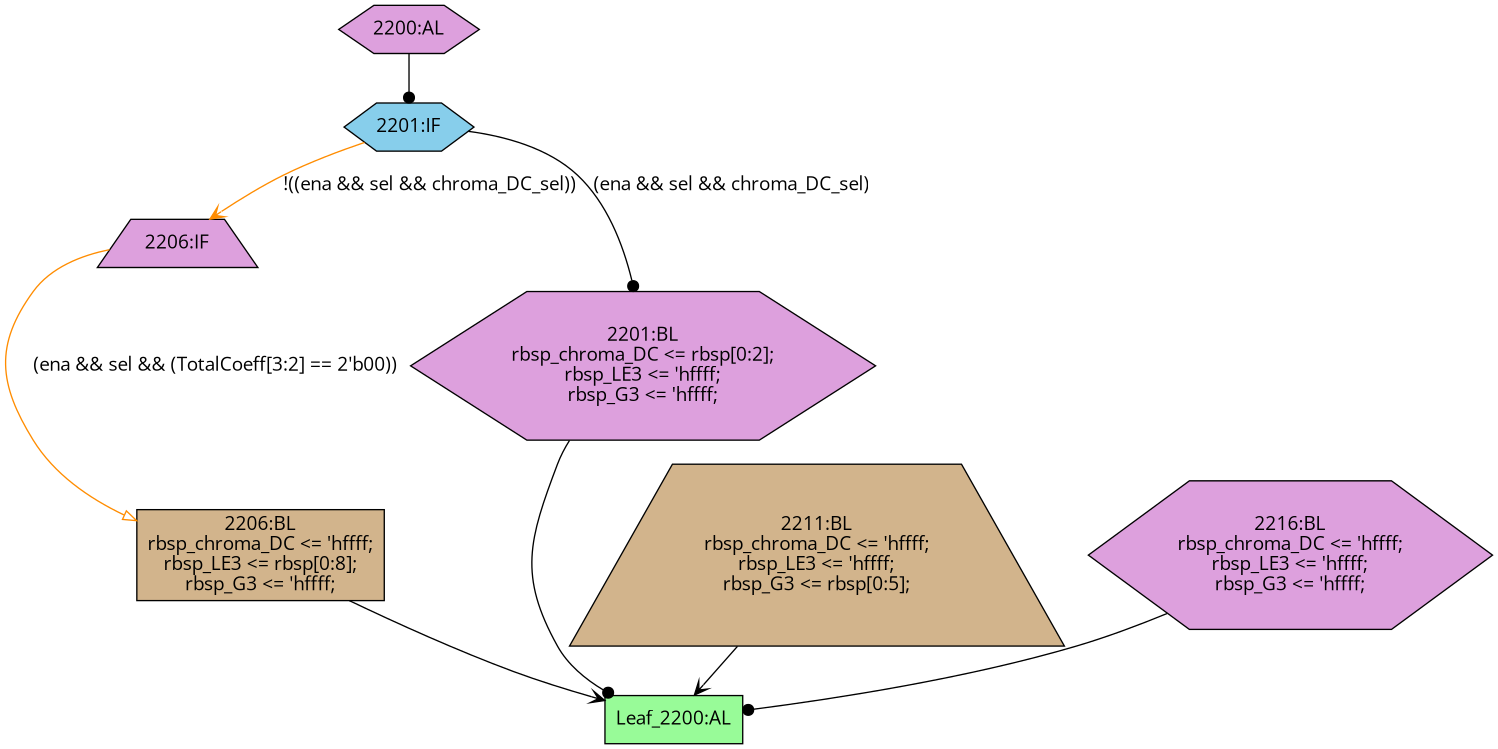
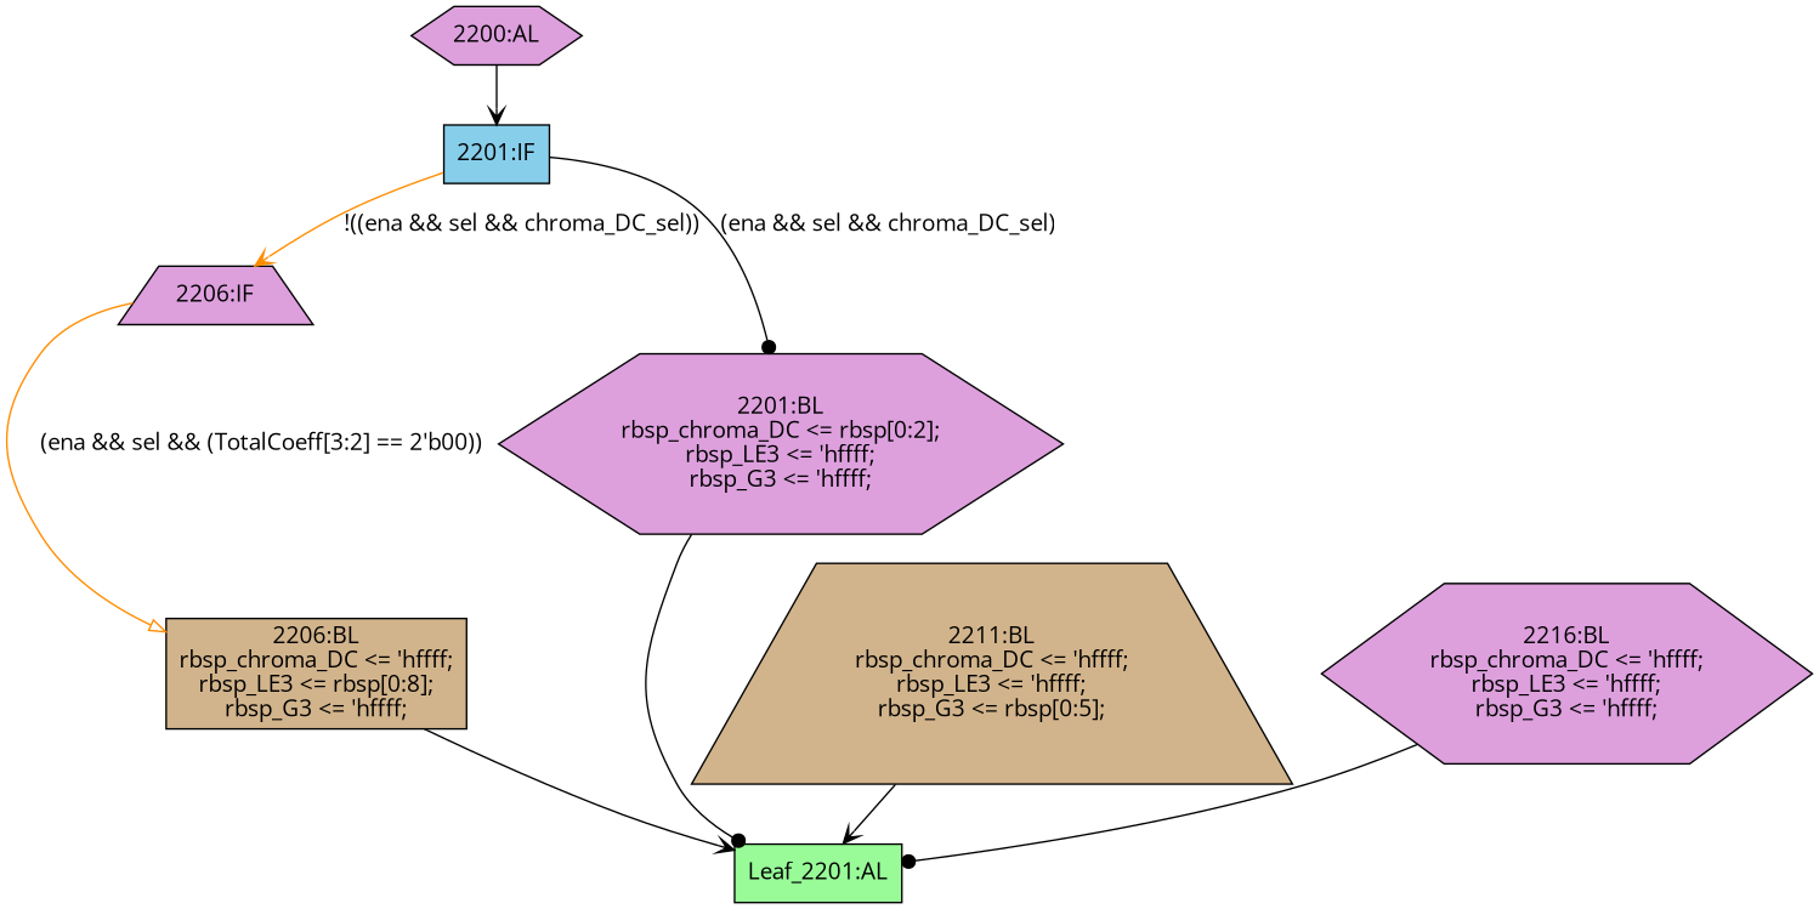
  strict digraph {
    fontname="Open Sans"
    node [fillcolor=plum fontname="Open Sans" shape=hexagon statements="[]" style=filled typ=Block]
    edge [arrowhead=vee color=black cond="[]" fontname="Open Sans" lineno=None]
    n1 [ast="<pyverilog.vparser.ast.Always object at 0x7f204c598890>" clk_sens=False label="2200:AL" sens="['rbsp']" typ=Always use_var="['TotalCoeff', 'ena', 'chroma_DC_sel', 'sel', 'rbsp']"]
-   n2 [ast="<pyverilog.vparser.ast.IfStatement object at 0x7f204c598c90>" fillcolor=skyblue label="2201:IF" typ=IfStatement]
+   n2 [ast="<pyverilog.vparser.ast.IfStatement object at 0x7f204c598c90>" fillcolor=skyblue label="2201:IF" shape=box typ=IfStatement]
    n3 [ast="<pyverilog.vparser.ast.IfStatement object at 0x7f204c598f50>" label="2206:IF" shape=trapezium typ=IfStatement]
    n4 [ast="<pyverilog.vparser.ast.Block object at 0x7f204c6dde50>" label="2201:BL\nrbsp_chroma_DC <= rbsp[0:2];\nrbsp_LE3 <= 'hffff;\nrbsp_G3 <= 'hffff;" statements="[<pyverilog.vparser.ast.NonblockingSubstitution object at 0x7f204c6ddc90>, <pyverilog.vparser.ast.NonblockingSubstitution object at 0x7f204c59f090>, <pyverilog.vparser.ast.NonblockingSubstitution object at 0x7f204c59f3d0>]"]
    n5 [ast="<pyverilog.vparser.ast.Block object at 0x7f204c749850>" fillcolor=tan label="2206:BL\nrbsp_chroma_DC <= 'hffff;\nrbsp_LE3 <= rbsp[0:8];\nrbsp_G3 <= 'hffff;" shape=box statements="[<pyverilog.vparser.ast.NonblockingSubstitution object at 0x7f204c749450>, <pyverilog.vparser.ast.NonblockingSubstitution object at 0x7f204c749e50>, <pyverilog.vparser.ast.NonblockingSubstitution object at 0x7f204c749210>]"]
-   n6 [def_var="['rbsp_chroma_DC', 'rbsp_LE3', 'rbsp_G3']" fillcolor=palegreen label="Leaf_2200:AL" shape=box statements="" typ=""]
+   n6 [def_var="['rbsp_chroma_DC', 'rbsp_LE3', 'rbsp_G3']" fillcolor=palegreen label="Leaf_2201:AL" shape=box statements="" typ=""]
    n7 [ast="<pyverilog.vparser.ast.Block object at 0x7f204c749590>" fillcolor=tan label="2211:BL\nrbsp_chroma_DC <= 'hffff;\nrbsp_LE3 <= 'hffff;\nrbsp_G3 <= rbsp[0:5];" shape=trapezium statements="[<pyverilog.vparser.ast.NonblockingSubstitution object at 0x7f204c749490>, <pyverilog.vparser.ast.NonblockingSubstitution object at 0x7f204c749910>, <pyverilog.vparser.ast.NonblockingSubstitution object at 0x7f204c749b90>]"]
    n8 [ast="<pyverilog.vparser.ast.Block object at 0x7f204c598510>" label="2216:BL\nrbsp_chroma_DC <= 'hffff;\nrbsp_LE3 <= 'hffff;\nrbsp_G3 <= 'hffff;" statements="[<pyverilog.vparser.ast.NonblockingSubstitution object at 0x7f204c598d50>, <pyverilog.vparser.ast.NonblockingSubstitution object at 0x7f204c5b2950>, <pyverilog.vparser.ast.NonblockingSubstitution object at 0x7f204c749e10>]"]
-   n1 -> n2 [arrowhead=dot]
+   n1 -> n2
    n2 -> n3 [color=darkorange cond="['ena', 'sel', 'chroma_DC_sel']" label="!((ena && sel && chroma_DC_sel))" lineno=2201]
    n2 -> n4 [arrowhead=dot cond="['ena', 'sel', 'chroma_DC_sel']" label="(ena && sel && chroma_DC_sel)" lineno=2201]
    n3 -> n5 [arrowhead=onormal color=darkorange cond="['ena', 'sel', 'TotalCoeff']" label="(ena && sel && (TotalCoeff[3:2] == 2'b00))" lineno=2206]
    n4 -> n6 [arrowhead=dot]
    n5 -> n6
    n7 -> n6
    n8 -> n6 [arrowhead=dot]
  }
